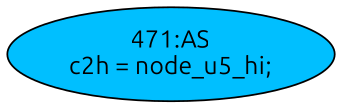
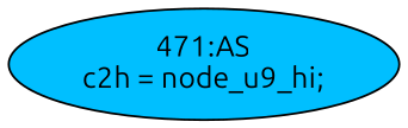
  strict digraph {
    fontname=Ubuntu
-   n1 [ast="<pyverilog.vparser.ast.Assign object at 0x7f90abd2bfd0>" def_var="['c2h']" fillcolor=deepskyblue label="471:AS\nc2h = node_u5_hi;" statements="[]" style=filled typ=Assign use_var="['node_u9_hi']" fontname=Ubuntu]
+   n1 [ast="<pyverilog.vparser.ast.Assign object at 0x7f90abd2bfd0>" def_var="['c2h']" fillcolor=deepskyblue label="471:AS\nc2h = node_u9_hi;" statements="[]" style=filled typ=Assign use_var="['node_u9_hi']" fontname=Ubuntu]
  }
